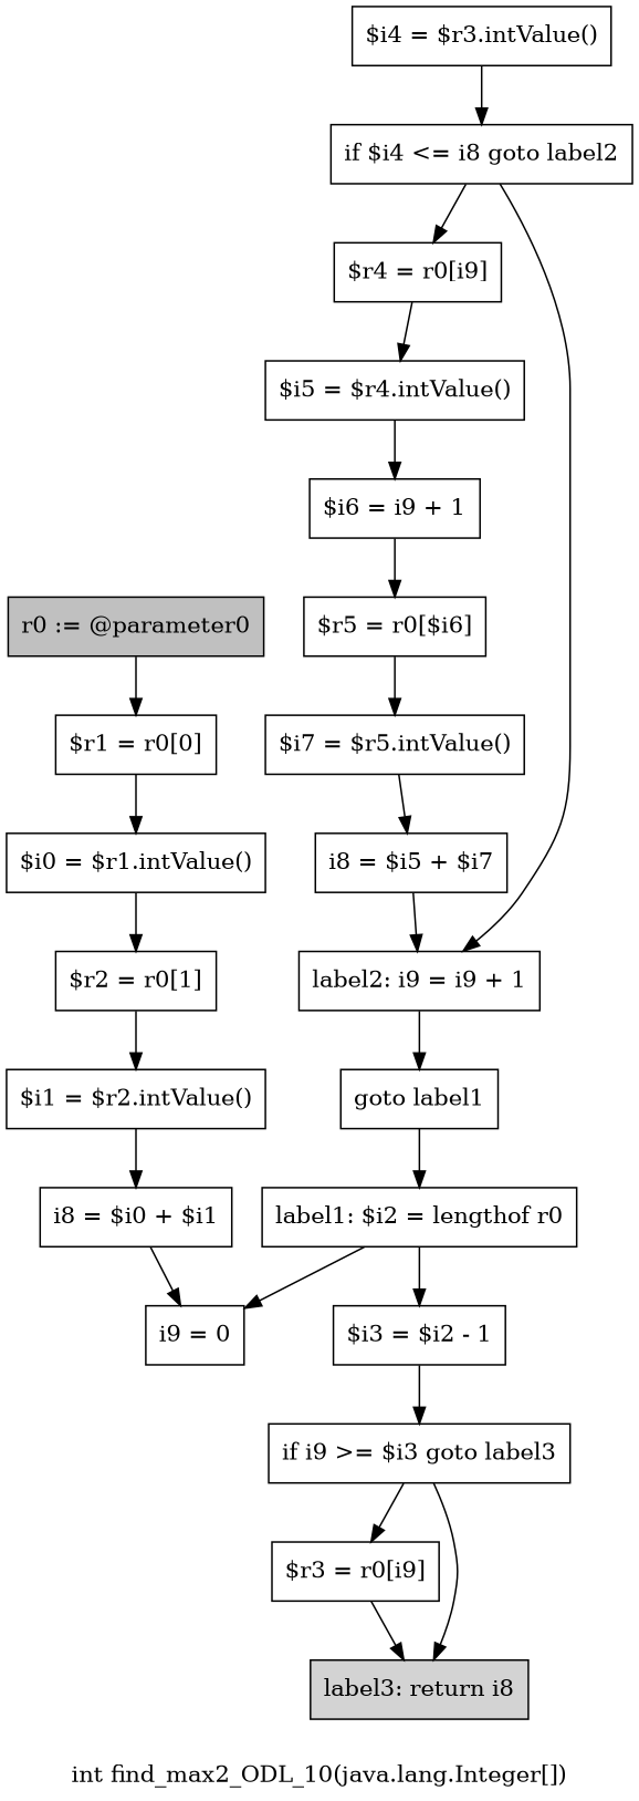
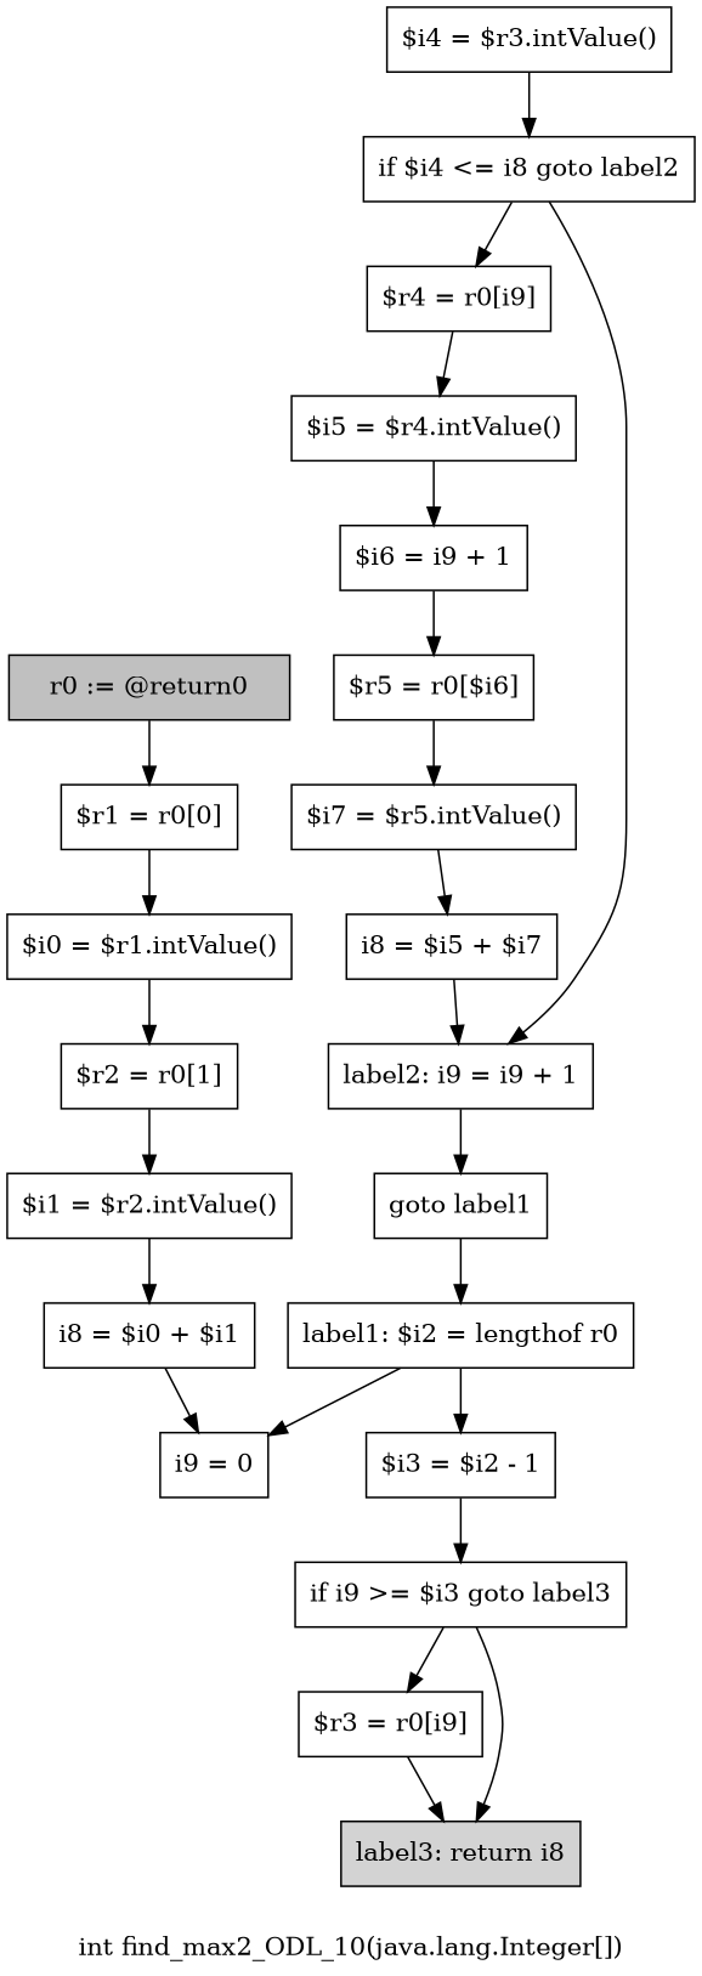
  digraph {
    fontname="DejaVu Serif"
    label="int find_max2_ODL_10(java.lang.Integer[])"
    node [fontname="DejaVu Serif" shape=box]
    edge [fontname="DejaVu Serif"]
-   n1 [fillcolor=gray label="r0 := @parameter0" style=filled]
+   n1 [fillcolor=gray label="r0 := @return0" style=filled]
    n2 [label="$r1 = r0[0]"]
    n3 [label="$i0 = $r1.intValue()"]
    n4 [label="$r2 = r0[1]"]
    n5 [label="$i1 = $r2.intValue()"]
    n6 [label="i8 = $i0 + $i1"]
    n7 [label="i9 = 0"]
    n8 [label="label1: $i2 = lengthof r0"]
    n9 [label="$i3 = $i2 - 1"]
    n10 [label="if i9 >= $i3 goto label3"]
    n11 [label="$r3 = r0[i9]"]
    n12 [fillcolor=lightgray label="label3: return i8" style=filled]
    n13 [label="$i4 = $r3.intValue()"]
    n14 [label="if $i4 <= i8 goto label2"]
    n15 [label="$r4 = r0[i9]"]
    n16 [label="label2: i9 = i9 + 1"]
    n17 [label="$i5 = $r4.intValue()"]
    n18 [label="goto label1"]
    n19 [label="$i6 = i9 + 1"]
    n20 [label="$r5 = r0[$i6]"]
    n21 [label="$i7 = $r5.intValue()"]
    n22 [label="i8 = $i5 + $i7"]
    n1 -> n2
    n2 -> n3
    n3 -> n4
    n4 -> n5
    n5 -> n6
    n6 -> n7
    n8 -> n7
    n8 -> n9
    n9 -> n10
    n10 -> n11
    n10 -> n12
    n11 -> n12
    n13 -> n14
    n14 -> n15
    n14 -> n16
    n15 -> n17
    n16 -> n18
    n17 -> n19
    n18 -> n8
    n19 -> n20
    n20 -> n21
    n21 -> n22
    n22 -> n16
  }
